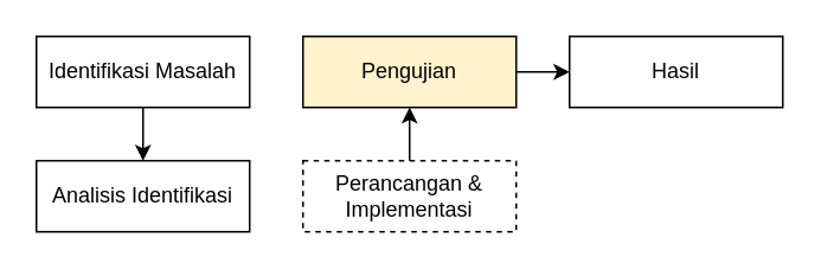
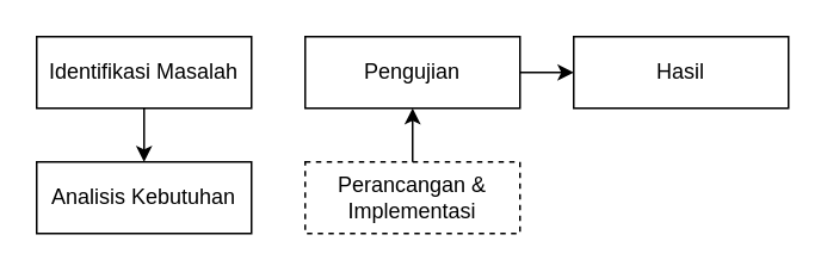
  <mxCell id="0" />
  <mxCell id="1" parent="0" />
  <mxCell id="2" value="" style="group" parent="1" vertex="1" connectable="0"><mxGeometry x="20" y="20" width="420" height="110" as="geometry" /></mxCell>
  <mxCell id="3" value="Identifikasi Masalah" style="rounded=0;whiteSpace=wrap;html=1;" parent="2" vertex="1"><mxGeometry width="120" height="40" as="geometry" /></mxCell>
- <mxCell id="4" value="Analisis Identifikasi" style="rounded=0;whiteSpace=wrap;html=1;" parent="2" vertex="1"><mxGeometry y="70" width="120" height="40" as="geometry" /></mxCell>
+ <mxCell id="4" value="Analisis Kebutuhan" style="rounded=0;whiteSpace=wrap;html=1;" parent="2" vertex="1"><mxGeometry y="70" width="120" height="40" as="geometry" /></mxCell>
  <mxCell id="5" style="edgeStyle=orthogonalEdgeStyle;rounded=0;orthogonalLoop=1;jettySize=auto;html=1;" parent="2" source="3" target="4" edge="1"><mxGeometry relative="1" as="geometry" /></mxCell>
  <mxCell id="6" value="Perancangan &amp;amp; Implementasi" style="rounded=0;whiteSpace=wrap;html=1;dashed=1;" parent="2" vertex="1"><mxGeometry x="150" y="70" width="120" height="40" as="geometry" /></mxCell>
- <mxCell id="7" value="Pengujian" style="rounded=0;whiteSpace=wrap;html=1;fillColor=#fff2cc;" parent="2" vertex="1"><mxGeometry x="150" width="120" height="40" as="geometry" /></mxCell>
+ <mxCell id="7" value="Pengujian" style="rounded=0;whiteSpace=wrap;html=1;" parent="2" vertex="1"><mxGeometry x="150" width="120" height="40" as="geometry" /></mxCell>
  <mxCell id="8" style="edgeStyle=orthogonalEdgeStyle;rounded=0;orthogonalLoop=1;jettySize=auto;html=1;" parent="2" source="6" target="7" edge="1"><mxGeometry relative="1" as="geometry" /></mxCell>
  <mxCell id="9" value="Hasil" style="rounded=0;whiteSpace=wrap;html=1;" parent="2" vertex="1"><mxGeometry x="300" width="120" height="40" as="geometry" /></mxCell>
  <mxCell id="10" style="edgeStyle=orthogonalEdgeStyle;rounded=0;orthogonalLoop=1;jettySize=auto;html=1;" parent="2" source="7" target="9" edge="1"><mxGeometry relative="1" as="geometry" /></mxCell>
